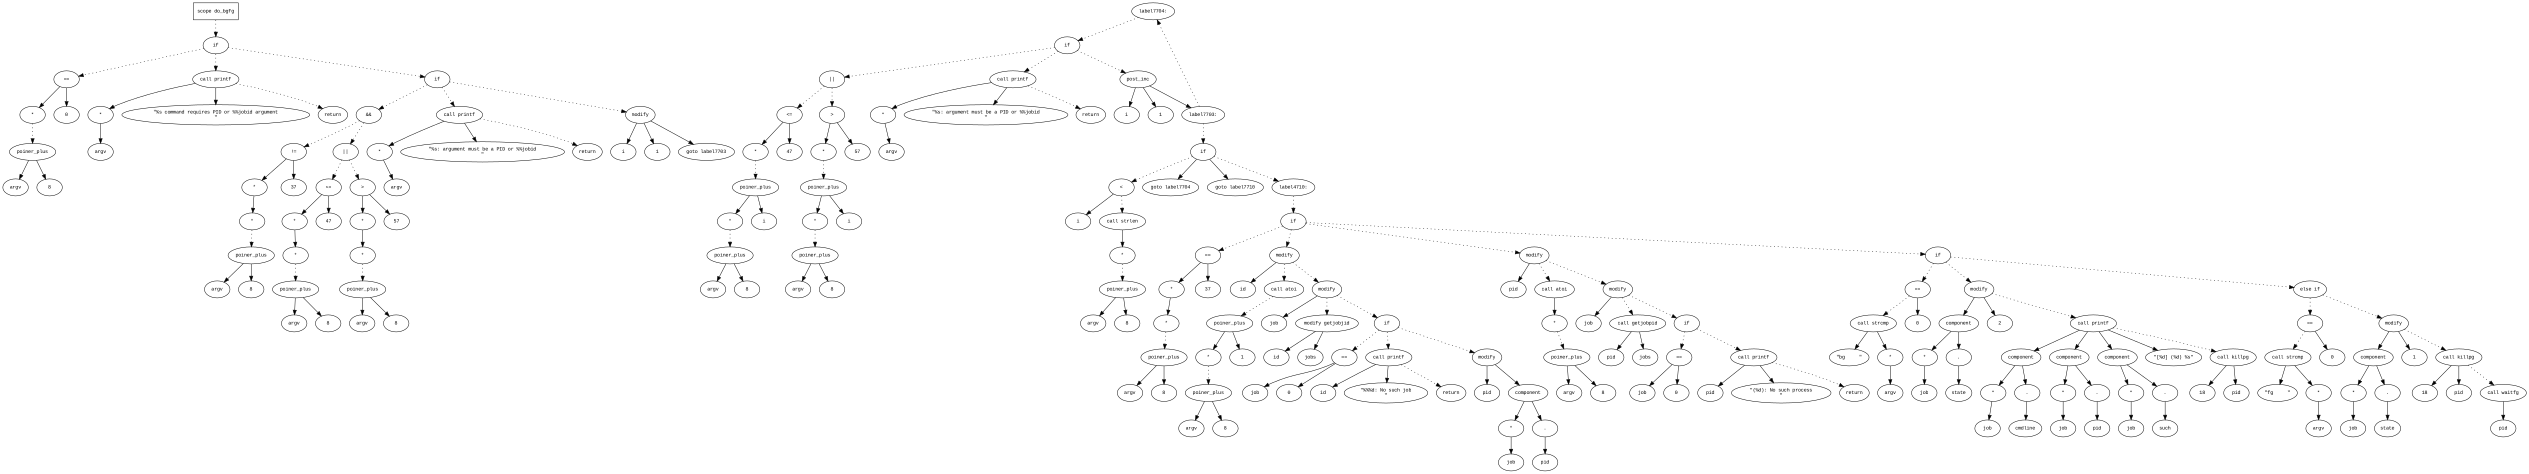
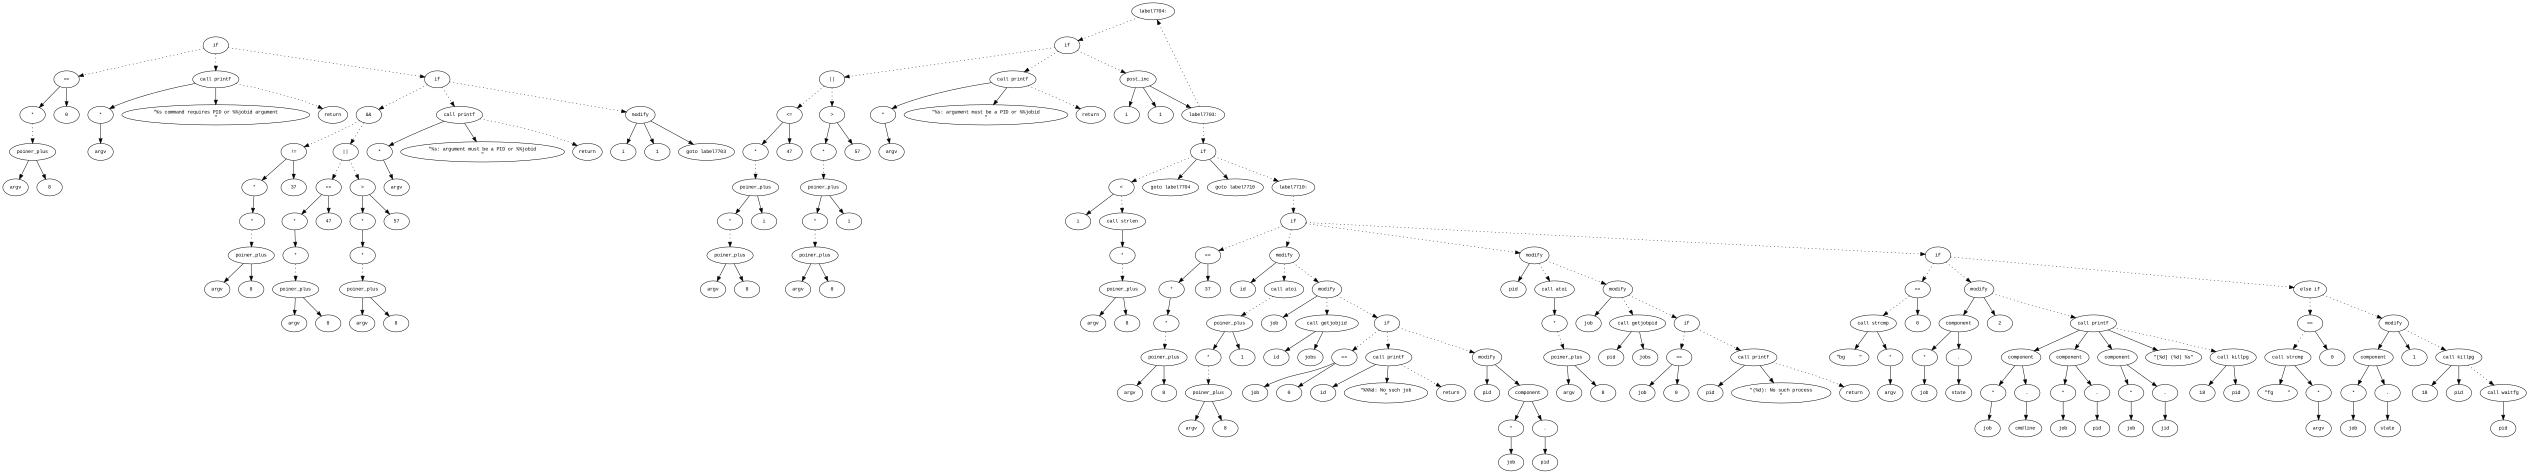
  digraph {
    fontname="Times New Roman"
    fontsize=10
    node [fontname="Courier New" fontsize=10 shape=ellipse]
    edge [fontname="Times New Roman" fontsize=10]
-   n1 [label="scope do_bgfg" shape=box]
    n2 [label=if]
    n3 [label="=="]
    n4 [label="call printf"]
    n5 [label=if]
    n6 [label="*"]
    n7 [label=0]
    n8 [label="*"]
    n9 [label="\"%s command requires PID or %%jobid argument\n\""]
    n10 [label=return]
    n11 [label="&&"]
    n12 [label="call printf"]
    n13 [label=modify]
    n14 [label=poiner_plus]
    n15 [label=argv]
    n16 [label=8]
    n17 [label=argv]
    n18 [label="!="]
    n19 [label="||"]
    n20 [label="*"]
    n21 [label="\"%s: argument must be a PID or %%jobid\n\""]
    n22 [label=return]
    n23 [label=i]
    n24 [label=1]
    n25 [label="goto label7703"]
    n26 [label="*"]
    n27 [label=37]
    n28 [label="<="]
    n29 [label=">"]
    n30 [label="*"]
    n31 [label=poiner_plus]
    n32 [label=argv]
    n33 [label=8]
    n34 [label="*"]
    n35 [label=47]
    n36 [label="*"]
    n37 [label=57]
    n38 [label="*"]
    n39 [label=poiner_plus]
    n40 [label=argv]
    n41 [label=8]
    n42 [label="*"]
    n43 [label=poiner_plus]
    n44 [label=argv]
    n45 [label=8]
    n46 [label=argv]
    n47 [label="label7704:"]
    n48 [label=if]
    n49 [label="||"]
    n50 [label="call printf"]
    n51 [label=post_inc]
    n52 [label="<="]
    n53 [label=">"]
    n54 [label="*"]
    n55 [label="\"%s: argument must be a PID or %%jobid\n\""]
    n56 [label=return]
    n57 [label=i]
    n58 [label=1]
    n59 [label="label7703:"]
    n60 [label="*"]
    n61 [label=47]
    n62 [label="*"]
    n63 [label=57]
    n64 [label=poiner_plus]
    n65 [label="*"]
    n66 [label=i]
    n67 [label=poiner_plus]
    n68 [label=argv]
    n69 [label=8]
    n70 [label=poiner_plus]
    n71 [label="*"]
    n72 [label=i]
    n73 [label=poiner_plus]
    n74 [label=argv]
    n75 [label=8]
    n76 [label=argv]
    n77 [label=if]
    n78 [label="<"]
    n79 [label="goto label7704"]
    n80 [label="goto label7710"]
-   n81 [label="label4710:"]
+   n81 [label="label7710:"]
    n82 [label=i]
    n83 [label="call strlen"]
    n84 [label=if]
    n85 [label="*"]
    n86 [label=poiner_plus]
    n87 [label=argv]
    n88 [label=8]
    n89 [label="=="]
    n90 [label=modify]
    n91 [label=modify]
    n92 [label=if]
    n93 [label="*"]
    n94 [label=37]
    n95 [label=id]
    n96 [label="call atoi"]
    n97 [label=modify]
    n98 [label=pid]
    n99 [label="call atoi"]
    n100 [label=modify]
    n101 [label="=="]
    n102 [label=modify]
    n103 [label="else if"]
    n104 [label="*"]
    n105 [label=poiner_plus]
    n106 [label=argv]
    n107 [label=8]
    n108 [label=poiner_plus]
    n109 [label=job]
-   n110 [label="modify getjobjid"]
+   n110 [label="call getjobjid"]
    n111 [label=if]
    n112 [label="*"]
    n113 [label=1]
    n114 [label=poiner_plus]
    n115 [label=argv]
    n116 [label=8]
    n117 [label=id]
    n118 [label=jobs]
    n119 [label="=="]
    n120 [label="call printf"]
    n121 [label=modify]
    n122 [label=job]
    n123 [label=0]
    n124 [label=id]
    n125 [label="\"%%%d: No such job\n\""]
    n126 [label=return]
    n127 [label=pid]
    n128 [label=component]
    n129 [label="*"]
    n130 [label="."]
    n131 [label=job]
    n132 [label=pid]
    n133 [label="*"]
    n134 [label=job]
    n135 [label="call getjobpid"]
    n136 [label=if]
    n137 [label=poiner_plus]
    n138 [label=argv]
    n139 [label=8]
    n140 [label=pid]
    n141 [label=jobs]
    n142 [label="=="]
    n143 [label="call printf"]
    n144 [label=job]
    n145 [label=0]
    n146 [label=pid]
    n147 [label="\"(%d): No such process\n\""]
    n148 [label=return]
    n149 [label="call strcmp"]
    n150 [label=0]
    n151 [label=component]
    n152 [label=2]
    n153 [label="call printf"]
    n154 [label="=="]
    n155 [label=modify]
    n156 [label="\"bg     \""]
    n157 [label="*"]
    n158 [label=argv]
    n159 [label="*"]
    n160 [label="."]
    n161 [label=component]
    n162 [label=component]
    n163 [label=component]
    n164 [label="\"[%d] (%d) %s\""]
    n165 [label="call killpg"]
    n166 [label=job]
    n167 [label=state]
    n168 [label="*"]
    n169 [label="."]
    n170 [label="*"]
    n171 [label="."]
    n172 [label="*"]
    n173 [label="."]
    n174 [label=18]
    n175 [label=pid]
    n176 [label=job]
    n177 [label=cmdline]
    n178 [label=job]
    n179 [label=pid]
    n180 [label=job]
-   n181 [label=such]
+   n181 [label=jid]
    n182 [label="call strcmp"]
    n183 [label=0]
    n184 [label=component]
    n185 [label=1]
    n186 [label="call killpg"]
    n187 [label="\"fg     \""]
    n188 [label="*"]
    n189 [label=argv]
    n190 [label="*"]
    n191 [label="."]
    n192 [label=18]
    n193 [label=pid]
    n194 [label="call waitfg"]
    n195 [label=job]
    n196 [label=state]
    n197 [label=pid]
-   n1 -> n2 [style=dotted]
    n2 -> n3 [style=dotted]
    n2 -> n4 [style=dotted]
    n2 -> n5 [style=dotted]
    n3 -> n6
    n3 -> n7
    n4 -> n8
    n4 -> n9
    n4 -> n10 [style=dotted]
    n5 -> n11 [style=dotted]
    n5 -> n12 [style=dotted]
    n5 -> n13 [style=dotted]
    n6 -> n14 [style=dotted]
    n8 -> n17
    n11 -> n18 [style=dotted]
    n11 -> n19 [style=dotted]
    n12 -> n20
    n12 -> n21
    n12 -> n22 [style=dotted]
    n13 -> n23
    n13 -> n24
    n13 -> n25
    n14 -> n15
    n14 -> n16
    n18 -> n26
    n18 -> n27
    n19 -> n28 [style=dotted]
    n19 -> n29 [style=dotted]
    n20 -> n46
    n26 -> n30
    n28 -> n34
    n28 -> n35
    n29 -> n36
    n29 -> n37
    n30 -> n31 [style=dotted]
    n31 -> n32
    n31 -> n33
    n34 -> n38
    n36 -> n42
    n38 -> n39 [style=dotted]
    n39 -> n40
    n39 -> n41
    n42 -> n43 [style=dotted]
    n43 -> n44
    n43 -> n45
    n47 -> n48 [style=dotted]
    n48 -> n49 [style=dotted]
    n48 -> n50 [style=dotted]
    n48 -> n51 [style=dotted]
    n49 -> n52 [style=dotted]
    n49 -> n53 [style=dotted]
    n50 -> n54
    n50 -> n55
    n50 -> n56 [style=dotted]
    n51 -> n57
    n51 -> n58
    n51 -> n59 [style=solid]
    n52 -> n60
    n52 -> n61
    n53 -> n62
    n53 -> n63
    n54 -> n76
    n59 -> n47 [style=dotted]
    n59 -> n77 [style=dotted]
    n60 -> n64 [style=dotted]
    n62 -> n70 [style=dotted]
    n64 -> n65
    n64 -> n66
    n65 -> n67 [style=dotted]
    n67 -> n68
    n67 -> n69
    n70 -> n71
    n70 -> n72
    n71 -> n73 [style=dotted]
    n73 -> n74
    n73 -> n75
    n77 -> n78 [style=dotted]
    n77 -> n79
    n77 -> n80
    n77 -> n81 [style=dotted]
    n78 -> n82
    n78 -> n83 [style=dotted]
    n81 -> n84 [style=dotted]
    n83 -> n85
    n84 -> n89 [style=dotted]
    n84 -> n90 [style=dotted]
    n84 -> n91 [style=dotted]
    n84 -> n92 [style=dotted]
    n85 -> n86 [style=dotted]
    n86 -> n87
    n86 -> n88
    n89 -> n93
    n89 -> n94
    n90 -> n95
    n90 -> n96 [style=dotted]
    n90 -> n97 [style=dotted]
    n91 -> n98
    n91 -> n99 [style=dotted]
    n91 -> n100 [style=dotted]
    n92 -> n101 [style=dotted]
    n92 -> n102 [style=dotted]
    n92 -> n103 [style=dotted]
    n93 -> n104
    n96 -> n108 [style=dotted]
    n97 -> n109
    n97 -> n110 [style=dotted]
    n97 -> n111 [style=dotted]
    n99 -> n133
    n100 -> n134
    n100 -> n135 [style=dotted]
    n100 -> n136 [style=dotted]
    n101 -> n149 [style=dotted]
    n101 -> n150
    n102 -> n151
    n102 -> n152
    n102 -> n153 [style=dotted]
    n103 -> n154 [style=dotted]
    n103 -> n155 [style=dotted]
    n104 -> n105 [style=dotted]
    n105 -> n106
    n105 -> n107
    n108 -> n112
    n108 -> n113
    n110 -> n117
    n110 -> n118
    n111 -> n119 [style=dotted]
    n111 -> n120 [style=dotted]
    n111 -> n121 [style=dotted]
    n112 -> n114 [style=dotted]
    n114 -> n115
    n114 -> n116
    n119 -> n122
    n119 -> n123
    n120 -> n124
    n120 -> n125
    n120 -> n126 [style=dotted]
    n121 -> n127
    n121 -> n128
    n128 -> n129
    n128 -> n130
    n129 -> n131
    n130 -> n132
    n133 -> n137 [style=dotted]
    n135 -> n140
    n135 -> n141
    n136 -> n142 [style=dotted]
    n136 -> n143 [style=dotted]
    n137 -> n138
    n137 -> n139
    n142 -> n144
    n142 -> n145
    n143 -> n146
    n143 -> n147
    n143 -> n148 [style=dotted]
    n149 -> n156
    n149 -> n157
    n151 -> n159
    n151 -> n160
    n153 -> n161
    n153 -> n162
    n153 -> n163
    n153 -> n164
    n153 -> n165 [style=dotted]
    n154 -> n182 [style=dotted]
    n154 -> n183
    n155 -> n184
    n155 -> n185
    n155 -> n186 [style=dotted]
    n157 -> n158
    n159 -> n166
    n160 -> n167
    n161 -> n168
    n161 -> n169
    n162 -> n170
    n162 -> n171
    n163 -> n172
    n163 -> n173
    n165 -> n174
    n165 -> n175
    n168 -> n176
    n169 -> n177
    n170 -> n178
    n171 -> n179
    n172 -> n180
    n173 -> n181
    n182 -> n187
    n182 -> n188
    n184 -> n190
    n184 -> n191
    n186 -> n192
    n186 -> n193
    n186 -> n194 [style=dotted]
    n188 -> n189
    n190 -> n195
    n191 -> n196
    n194 -> n197
  }
